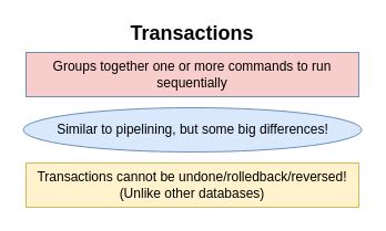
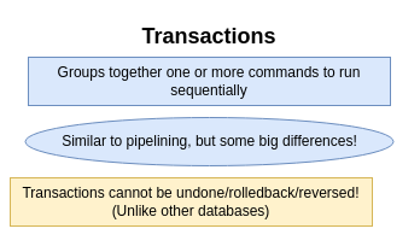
  <mxCell id="0" />
  <mxCell id="1" parent="0" />
  <mxCell id="2" value="Transactions" style="text;html=1;strokeColor=none;fillColor=none;align=center;verticalAlign=middle;whiteSpace=wrap;rounded=0;fontSize=18;fontStyle=1" vertex="1" parent="1"><mxGeometry x="58" y="20" width="230" height="20" as="geometry" /></mxCell>
- <mxCell id="3" value="Groups together one or more commands to run sequentially" style="rounded=0;whiteSpace=wrap;html=1;fontSize=12;align=center;fillColor=#f8cecc;strokeColor=#6c8ebf;" vertex="1" parent="1"><mxGeometry x="23" y="47" width="300" height="40" as="geometry" /></mxCell>
+ <mxCell id="3" value="Groups together one or more commands to run sequentially" style="rounded=0;whiteSpace=wrap;html=1;fontSize=12;align=center;fillColor=#dae8fc;strokeColor=#6c8ebf;" vertex="1" parent="1"><mxGeometry x="23" y="47" width="300" height="40" as="geometry" /></mxCell>
  <mxCell id="4" value="Similar to pipelining, but some big differences!" style="ellipse;whiteSpace=wrap;html=1;fontSize=12;align=center;fillColor=#dae8fc;strokeColor=#6c8ebf;" vertex="1" parent="1"><mxGeometry x="20.5" y="97" width="305" height="40" as="geometry" /></mxCell>
- <mxCell id="5" value="Transactions cannot be undone/rolledback/reversed! &lt;br&gt;(Unlike other databases)" style="rounded=0;whiteSpace=wrap;html=1;fontSize=12;align=center;fillColor=#fff2cc;strokeColor=#d6b656;" vertex="1" parent="1"><mxGeometry x="23" y="147" width="300" height="40" as="geometry" /></mxCell>
+ <mxCell id="5" value="Transactions cannot be undone/rolledback/reversed! &lt;br&gt;(Unlike other databases)" style="rounded=0;whiteSpace=wrap;html=1;fontSize=12;align=center;fillColor=#fff2cc;strokeColor=#d6b656;" vertex="1" parent="1"><mxGeometry x="8" y="147" width="300" height="40" as="geometry" /></mxCell>
